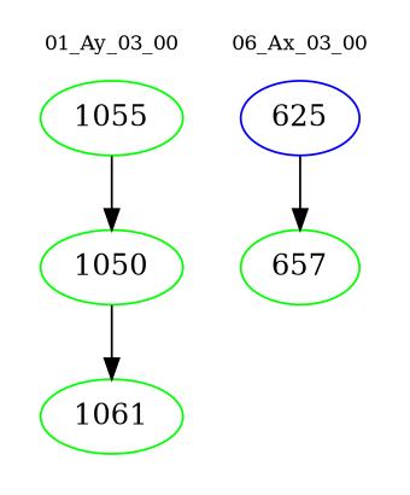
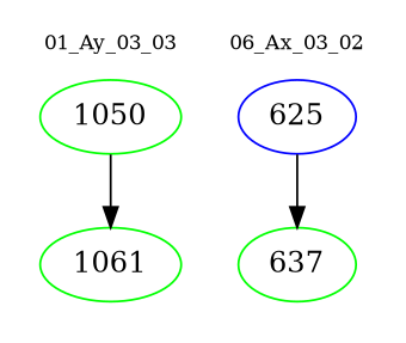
  digraph {
    node [color=green]
    edge [color=black]
-   n1 [label=1055]
    n2 [label=1050]
    n3 [label=1061]
    n4 [color=blue label=625]
-   n5 [label=657]
+   n5 [label=637]
    subgraph cluster_1 {
      color=white
      fontsize=10
-     label="01_Ay_03_00"
-     n1
+     label="01_Ay_03_03"
      n2
      n3
    }
    subgraph cluster_2 {
      color=white
      fontsize=10
-     label="06_Ax_03_00"
+     label="06_Ax_03_02"
      n4
      n5
    }
-   n1 -> n2
    n2 -> n3
    n4 -> n5
  }
